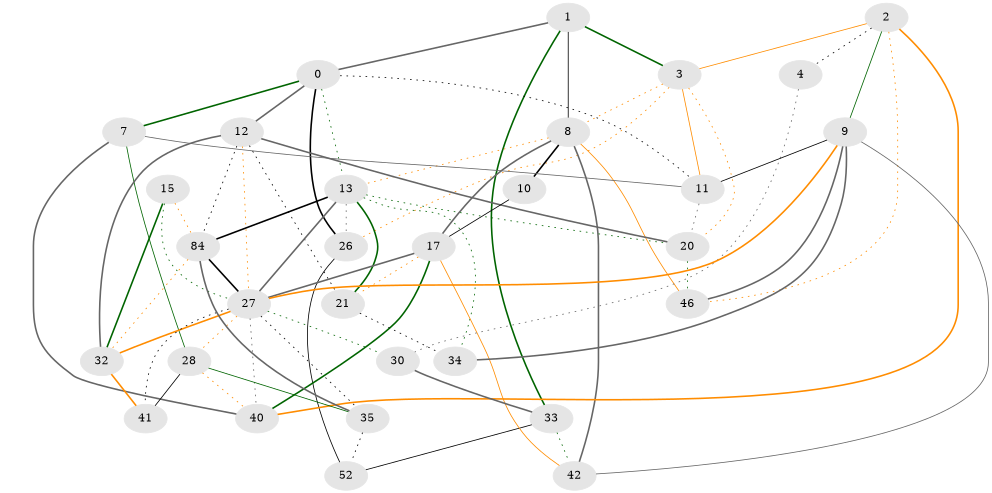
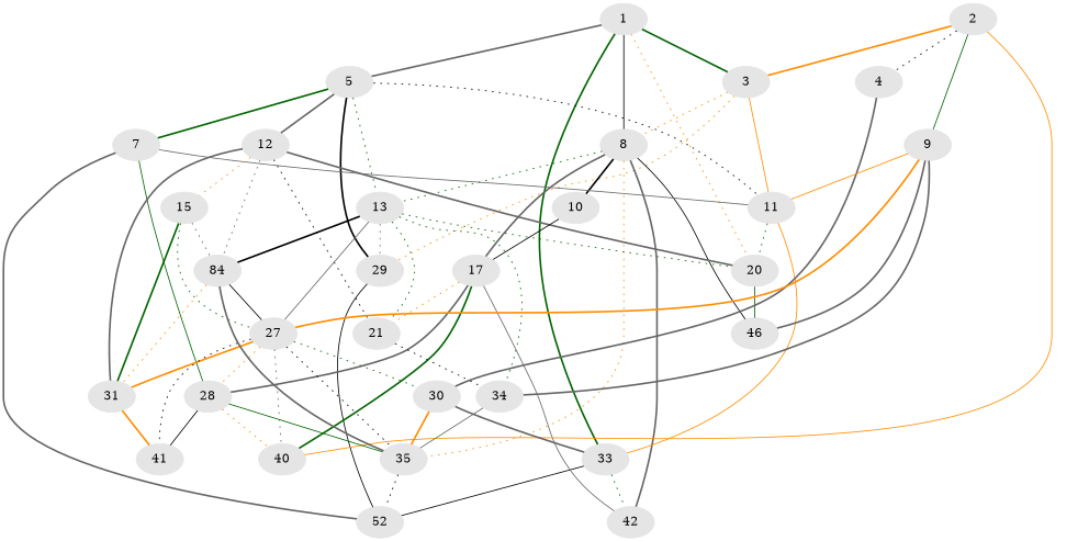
  graph {
    node [color=gray90 style=filled]
    edge [color=gray40 style=dotted]
    1 [super="+38"]
    3 [super="+29"]
-   5 [super="+22" label=0]
+   5 [super="+22"]
    8 [super="+16"]
    20 [super="+23"]
    33 [super="+51"]
    11 [super="+36"]
-   26 [super="+43"]
+   26 [super="+43" label=29]
    7 [super="+14"]
    12 [super="+19"]
    13 [super="+18"]
    46 [super="+53"]
    10
    17 [super="+49"]
    35 [super="+37"]
    42
    52
    2 [super="+44"]
    4
    9 [super="+39"]
    40
    30 [super="+48"]
    27 [super="+50"]
    34 [super="+45"]
    28
    15 [super="+25"]
    21 [super="+47"]
    n28 [label=84 super="+31"]
-   32 [super="+54"]
+   32 [super="+54" label=31]
    41
    1 -- 3 [color=darkgreen style=bold]
    1 -- 5 [style=bold]
    1 -- 8 [color=black style=solid]
-   3 -- 20 [color=darkorange]
+   1 -- 20 [color=darkorange]
    1 -- 33 [color=darkgreen style=bold]
    3 -- 8 [color=darkorange]
    3 -- 11 [color=darkorange style=solid]
    3 -- 26 [color=darkorange]
    5 -- 11 [color=black]
    5 -- 26 [color=black style=bold]
    5 -- 7 [color=darkgreen style=bold]
    5 -- 12 [style=bold]
    5 -- 13 [color=darkgreen]
-   8 -- 13 [color=darkorange]
-   8 -- 46 [color=darkorange style=solid]
+   8 -- 13 [color=darkgreen]
+   8 -- 46 [color=black style=solid]
    8 -- 10 [color=black style=bold]
    8 -- 17 [style=bold]
+   8 -- 35 [color=darkorange]
    8 -- 42 [style=bold]
-   20 -- 46 [color=darkgreen weight=2]
+   20 -- 46 [color=darkgreen style=solid weight=2]
    33 -- 42 [color=darkgreen]
    33 -- 52 [color=black style=solid]
-   11 -- 20
+   11 -- 20 [color=darkgreen]
+   11 -- 33 [color=darkorange style=solid]
    26 -- 52 [color=black style=solid]
    7 -- 11 [style=solid]
-   7 -- 40 [style=bold]
+   7 -- 52 [style=bold]
    7 -- 28 [color=darkgreen style=solid]
    12 -- 20 [style=bold]
-   12 -- 27 [color=darkorange weight=2]
+   12 -- 15 [color=darkorange weight=2]
    12 -- 21 [color=black]
-   12 -- n28 [color=black]
+   12 -- n28
    12 -- 32 [style=bold]
    13 -- 20 [color=darkgreen]
    13 -- 26
-   13 -- 27 [style=bold]
+   13 -- 27 [style=solid]
    13 -- 34 [color=darkgreen]
-   13 -- 21 [color=darkgreen style=bold]
+   13 -- 21 [color=darkgreen]
    13 -- n28 [color=black style=bold]
    10 -- 17 [color=black style=solid]
-   17 -- 42 [color=darkorange style=solid]
+   17 -- 42 [style=solid]
    17 -- 40 [color=darkgreen style=bold]
-   17 -- 27 [style=bold]
+   17 -- 28 [style=bold]
    17 -- 21 [color=darkorange]
    35 -- 52 [color=black]
-   2 -- 3 [color=darkorange style=solid]
-   2 -- 46 [color=darkorange]
+   2 -- 3 [color=darkorange style=bold]
    2 -- 4 [color=black]
    2 -- 9 [color=darkgreen style=solid]
-   2 -- 40 [color=darkorange style=bold weight=2]
-   4 -- 30
-   9 -- 11 [color=black style=solid]
+   2 -- 40 [color=darkorange style=solid weight=2]
+   4 -- 30 [style=bold]
+   9 -- 11 [color=darkorange style=solid]
    9 -- 46 [style=bold]
-   9 -- 42 [style=solid]
    9 -- 27 [color=darkorange style=bold]
    9 -- 34 [style=bold]
    30 -- 33 [style=bold]
+   30 -- 35 [color=darkorange style=bold]
    27 -- 35 [color=black]
    27 -- 40
    27 -- 30 [color=darkgreen]
    27 -- 28 [color=darkorange]
    27 -- 32 [color=darkorange style=bold]
    27 -- 41 [color=black]
+   34 -- 35 [style=solid]
    28 -- 35 [color=darkgreen style=solid]
    28 -- 40 [color=darkorange]
    28 -- 41 [color=black style=solid]
    15 -- 27 [color=darkgreen]
-   15 -- n28 [color=darkorange]
+   15 -- n28
    15 -- 32 [color=darkgreen style=bold]
    21 -- 34 [color=black]
    n28 -- 35 [style=bold]
-   n28 -- 27 [color=black style=bold]
+   n28 -- 27 [color=black style=solid]
    n28 -- 32 [color=darkorange]
    32 -- 41 [color=darkorange style=bold]
  }
